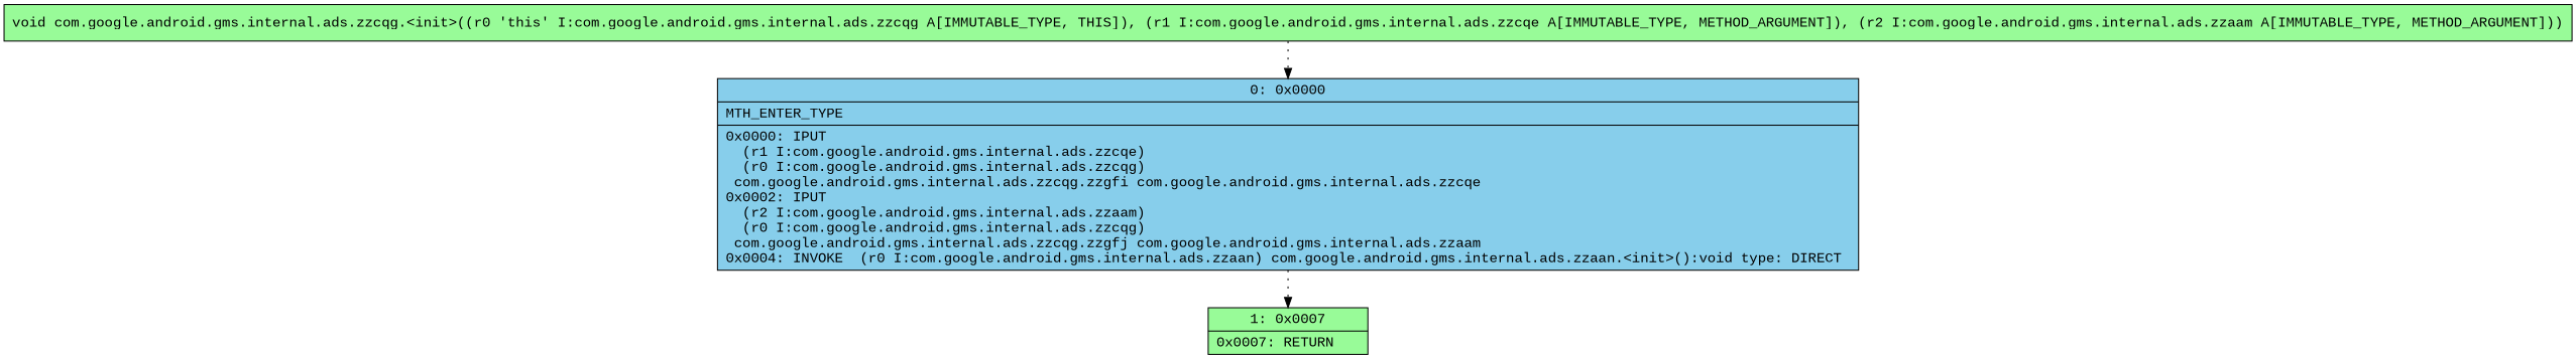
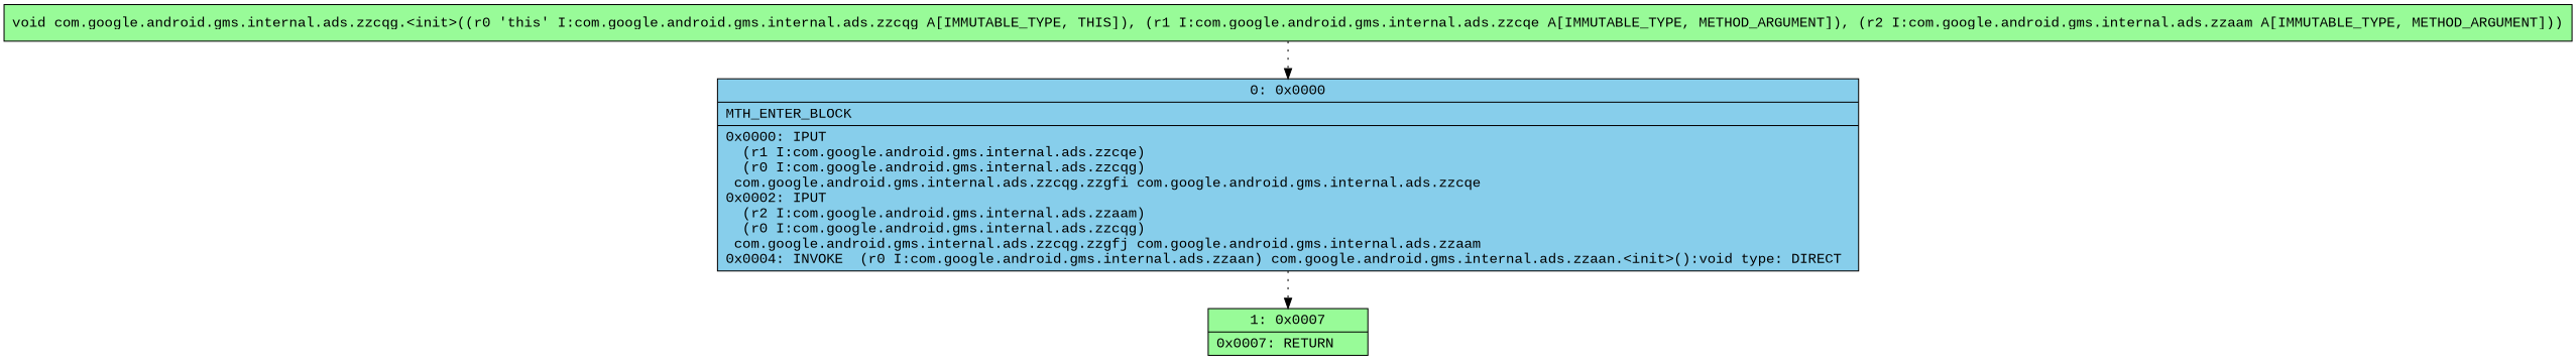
  digraph {
    fontname="Liberation Mono"
    node [shape=record style=filled fillcolor=palegreen fontname="Liberation Mono"]
    edge [style=dotted fontname="Liberation Mono"]
-   n1 [label="{0\:\ 0x0000|MTH_ENTER_TYPE\l|0x0000: IPUT  \l  (r1 I:com.google.android.gms.internal.ads.zzcqe)\l  (r0 I:com.google.android.gms.internal.ads.zzcqg)\l com.google.android.gms.internal.ads.zzcqg.zzgfi com.google.android.gms.internal.ads.zzcqe \l0x0002: IPUT  \l  (r2 I:com.google.android.gms.internal.ads.zzaam)\l  (r0 I:com.google.android.gms.internal.ads.zzcqg)\l com.google.android.gms.internal.ads.zzcqg.zzgfj com.google.android.gms.internal.ads.zzaam \l0x0004: INVOKE  (r0 I:com.google.android.gms.internal.ads.zzaan) com.google.android.gms.internal.ads.zzaan.\<init\>():void type: DIRECT \l}" fillcolor=skyblue]
+   n1 [label="{0\:\ 0x0000|MTH_ENTER_BLOCK\l|0x0000: IPUT  \l  (r1 I:com.google.android.gms.internal.ads.zzcqe)\l  (r0 I:com.google.android.gms.internal.ads.zzcqg)\l com.google.android.gms.internal.ads.zzcqg.zzgfi com.google.android.gms.internal.ads.zzcqe \l0x0002: IPUT  \l  (r2 I:com.google.android.gms.internal.ads.zzaam)\l  (r0 I:com.google.android.gms.internal.ads.zzcqg)\l com.google.android.gms.internal.ads.zzcqg.zzgfj com.google.android.gms.internal.ads.zzaam \l0x0004: INVOKE  (r0 I:com.google.android.gms.internal.ads.zzaan) com.google.android.gms.internal.ads.zzaan.\<init\>():void type: DIRECT \l}" fillcolor=skyblue]
    n2 [label="{1\:\ 0x0007|0x0007: RETURN   \l}"]
    n3 [label="{void com.google.android.gms.internal.ads.zzcqg.\<init\>((r0 'this' I:com.google.android.gms.internal.ads.zzcqg A[IMMUTABLE_TYPE, THIS]), (r1 I:com.google.android.gms.internal.ads.zzcqe A[IMMUTABLE_TYPE, METHOD_ARGUMENT]), (r2 I:com.google.android.gms.internal.ads.zzaam A[IMMUTABLE_TYPE, METHOD_ARGUMENT])) }"]
    n1 -> n2
    n3 -> n1
  }
